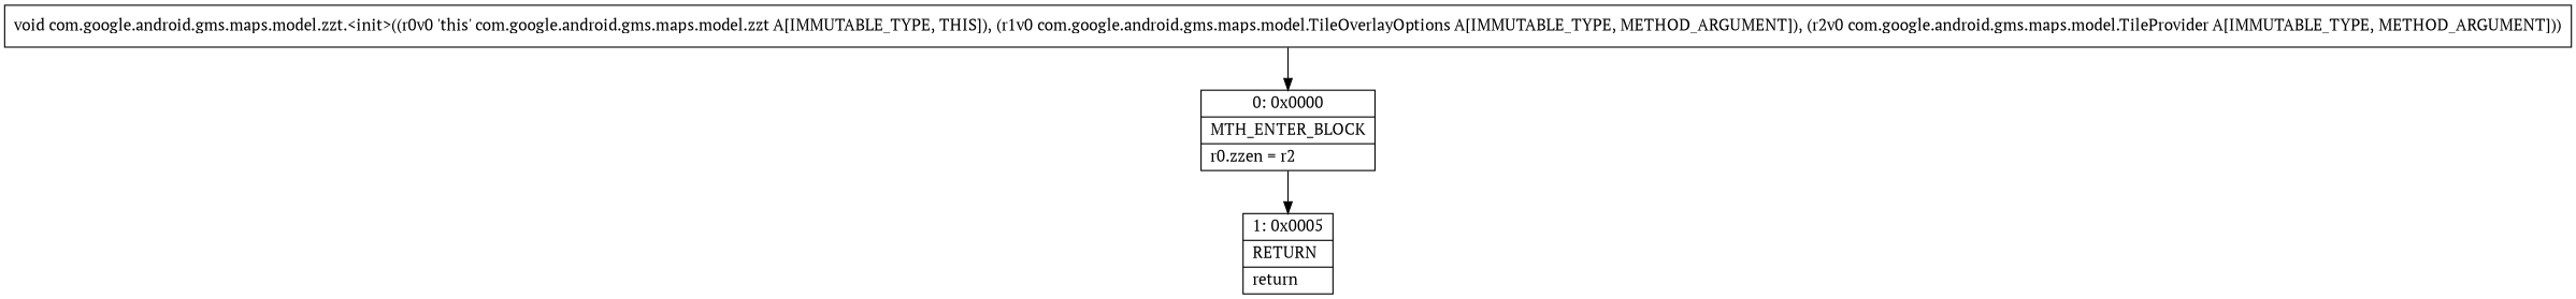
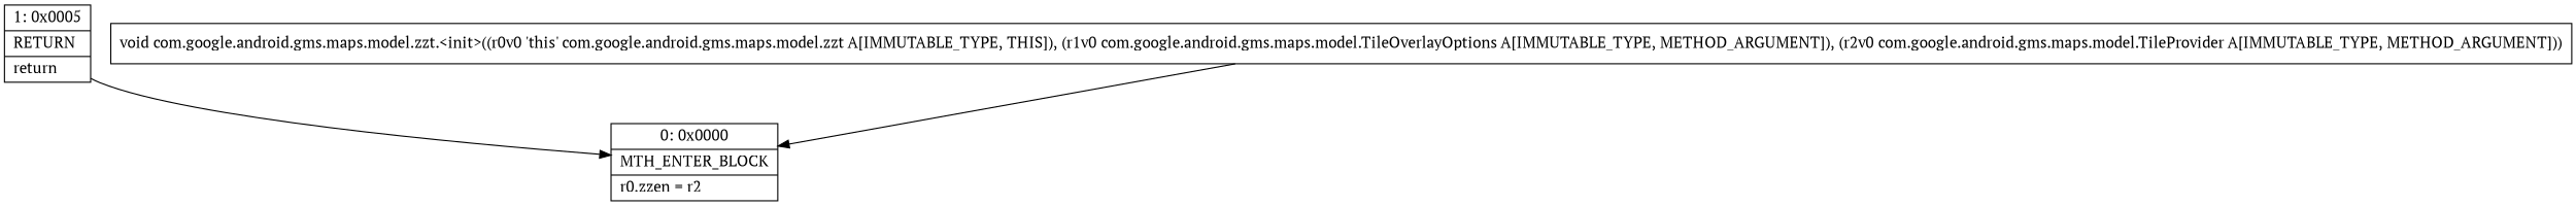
  digraph {
    fontname="PT Serif"
    node [shape=record fontname="PT Serif"]
    edge [fontname="PT Serif"]
    n1 [label="{0\:\ 0x0000|MTH_ENTER_BLOCK\l|r0.zzen = r2\l}"]
    n2 [label="{1\:\ 0x0005|RETURN\l|return\l}"]
    n3 [label="{void com.google.android.gms.maps.model.zzt.\<init\>((r0v0 'this' com.google.android.gms.maps.model.zzt A[IMMUTABLE_TYPE, THIS]), (r1v0 com.google.android.gms.maps.model.TileOverlayOptions A[IMMUTABLE_TYPE, METHOD_ARGUMENT]), (r2v0 com.google.android.gms.maps.model.TileProvider A[IMMUTABLE_TYPE, METHOD_ARGUMENT])) }"]
-   n1 -> n2
+   n2 -> n1
    n3 -> n1
  }
